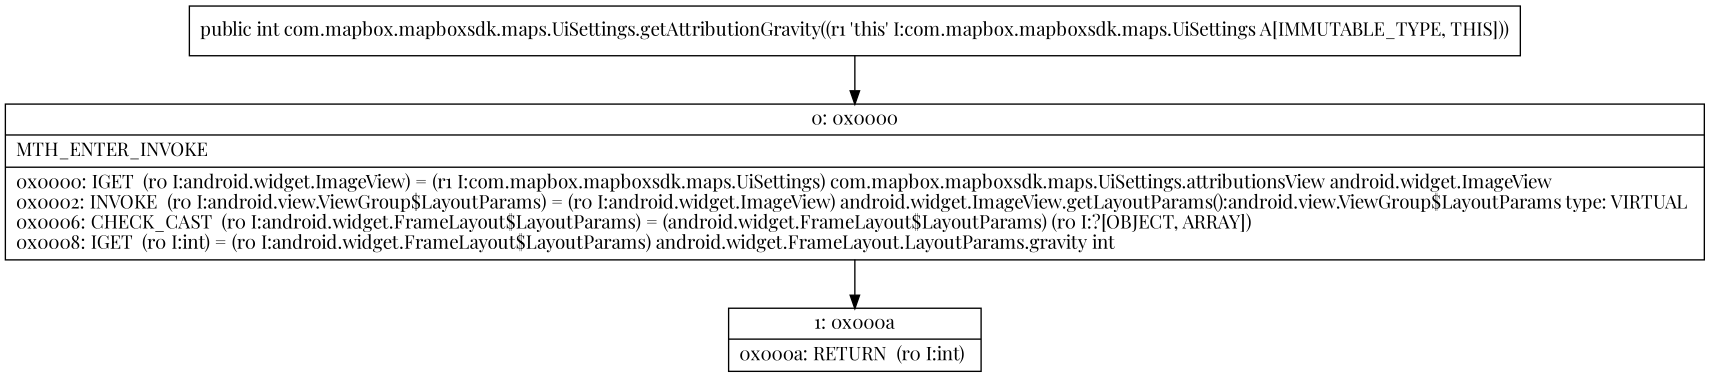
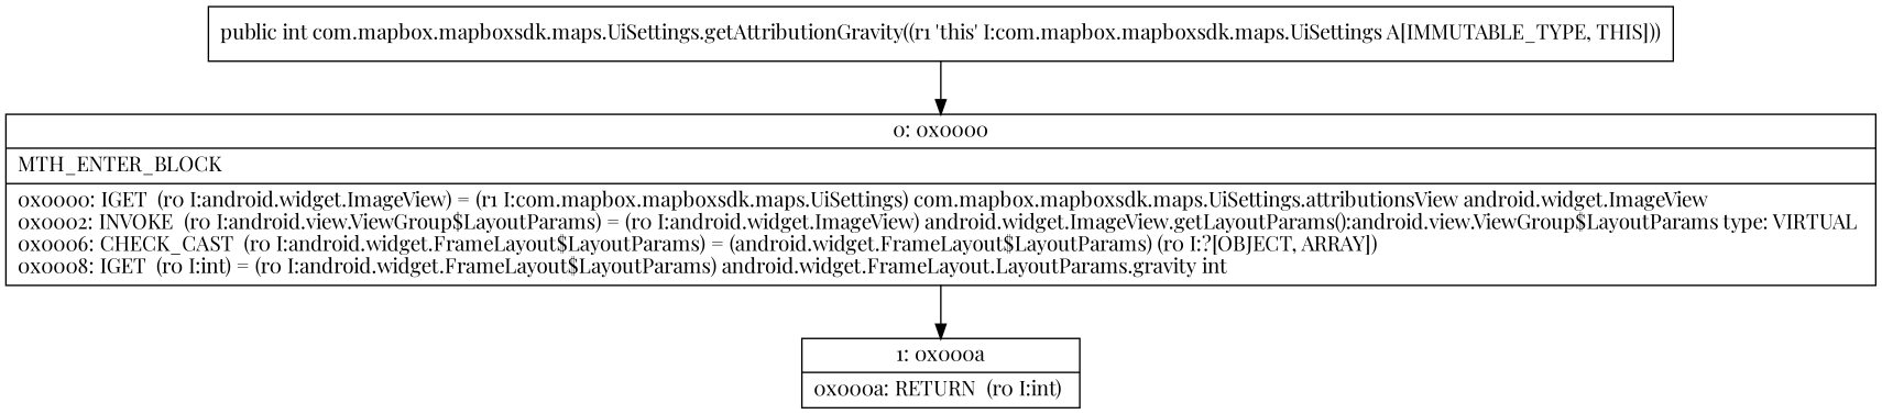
  digraph {
    fontname="Playfair Display"
    node [shape=record fontname="Playfair Display"]
    edge [fontname="Playfair Display"]
-   n1 [label="{0\:\ 0x0000|MTH_ENTER_INVOKE\l|0x0000: IGET  (r0 I:android.widget.ImageView) = (r1 I:com.mapbox.mapboxsdk.maps.UiSettings) com.mapbox.mapboxsdk.maps.UiSettings.attributionsView android.widget.ImageView \l0x0002: INVOKE  (r0 I:android.view.ViewGroup$LayoutParams) = (r0 I:android.widget.ImageView) android.widget.ImageView.getLayoutParams():android.view.ViewGroup$LayoutParams type: VIRTUAL \l0x0006: CHECK_CAST  (r0 I:android.widget.FrameLayout$LayoutParams) = (android.widget.FrameLayout$LayoutParams) (r0 I:?[OBJECT, ARRAY]) \l0x0008: IGET  (r0 I:int) = (r0 I:android.widget.FrameLayout$LayoutParams) android.widget.FrameLayout.LayoutParams.gravity int \l}"]
+   n1 [label="{0\:\ 0x0000|MTH_ENTER_BLOCK\l|0x0000: IGET  (r0 I:android.widget.ImageView) = (r1 I:com.mapbox.mapboxsdk.maps.UiSettings) com.mapbox.mapboxsdk.maps.UiSettings.attributionsView android.widget.ImageView \l0x0002: INVOKE  (r0 I:android.view.ViewGroup$LayoutParams) = (r0 I:android.widget.ImageView) android.widget.ImageView.getLayoutParams():android.view.ViewGroup$LayoutParams type: VIRTUAL \l0x0006: CHECK_CAST  (r0 I:android.widget.FrameLayout$LayoutParams) = (android.widget.FrameLayout$LayoutParams) (r0 I:?[OBJECT, ARRAY]) \l0x0008: IGET  (r0 I:int) = (r0 I:android.widget.FrameLayout$LayoutParams) android.widget.FrameLayout.LayoutParams.gravity int \l}"]
    n2 [label="{1\:\ 0x000a|0x000a: RETURN  (r0 I:int) \l}"]
    n3 [label="{public int com.mapbox.mapboxsdk.maps.UiSettings.getAttributionGravity((r1 'this' I:com.mapbox.mapboxsdk.maps.UiSettings A[IMMUTABLE_TYPE, THIS])) }"]
    n1 -> n2
    n3 -> n1
  }
